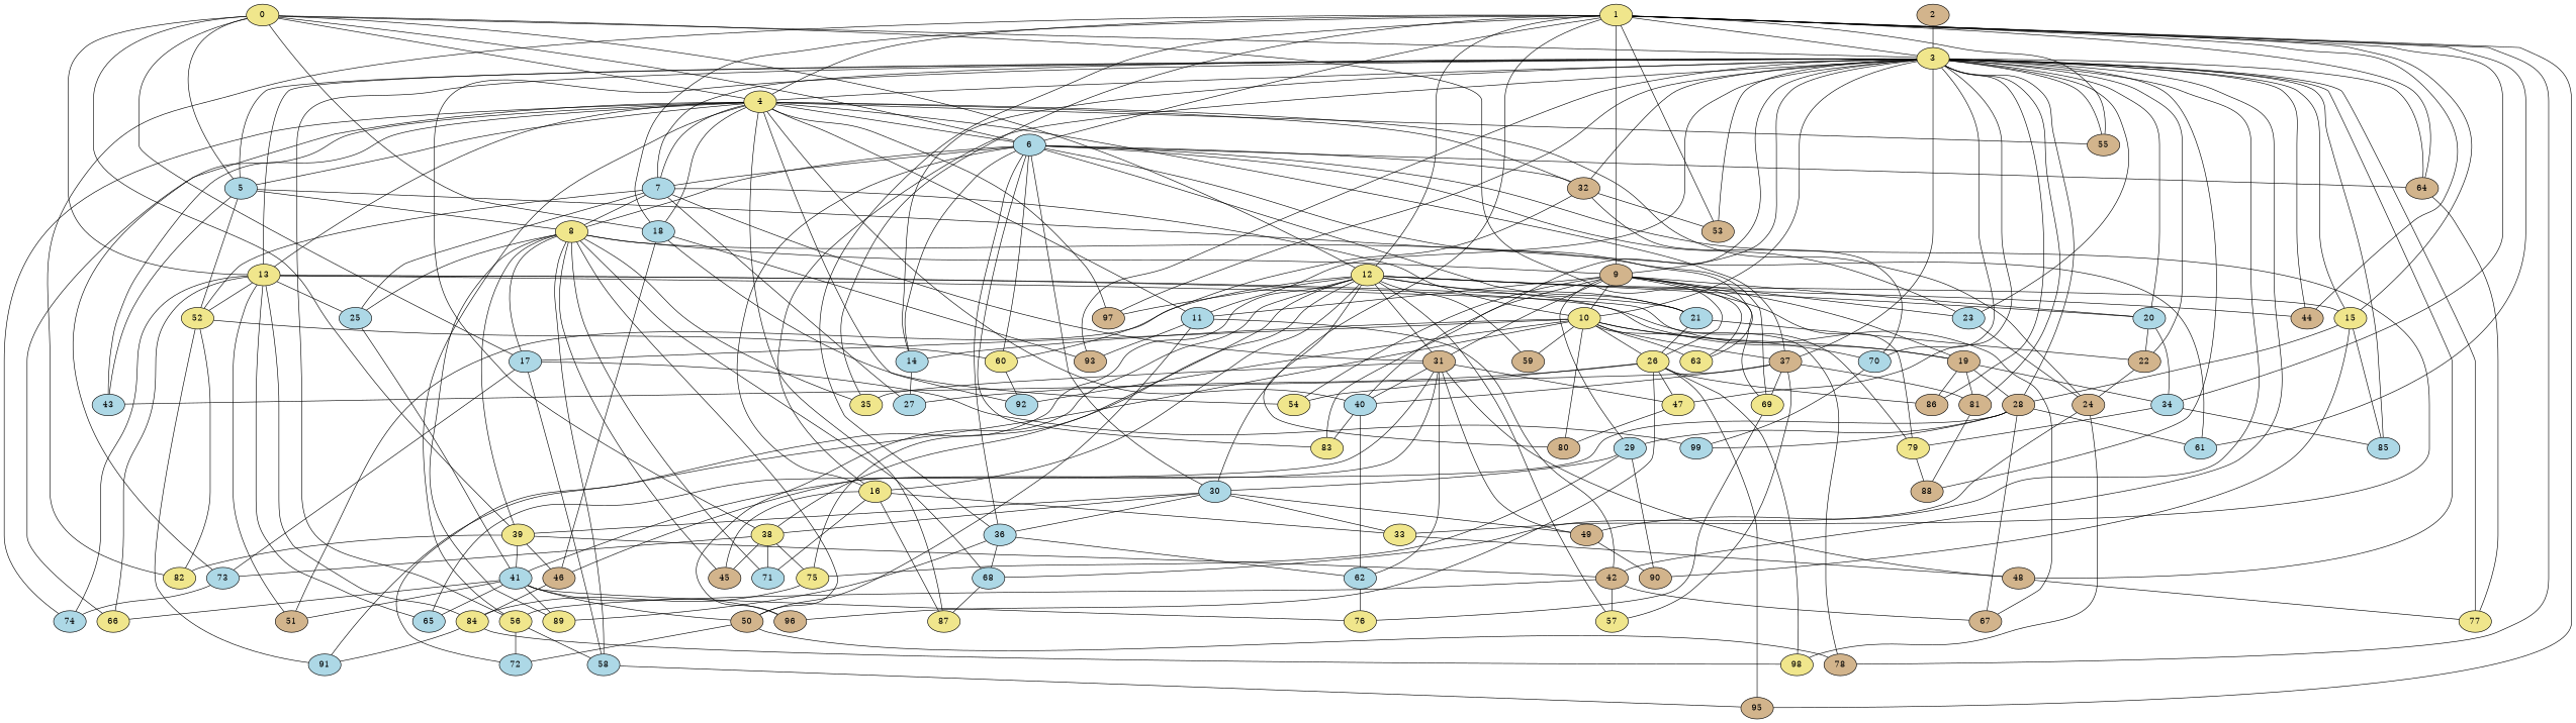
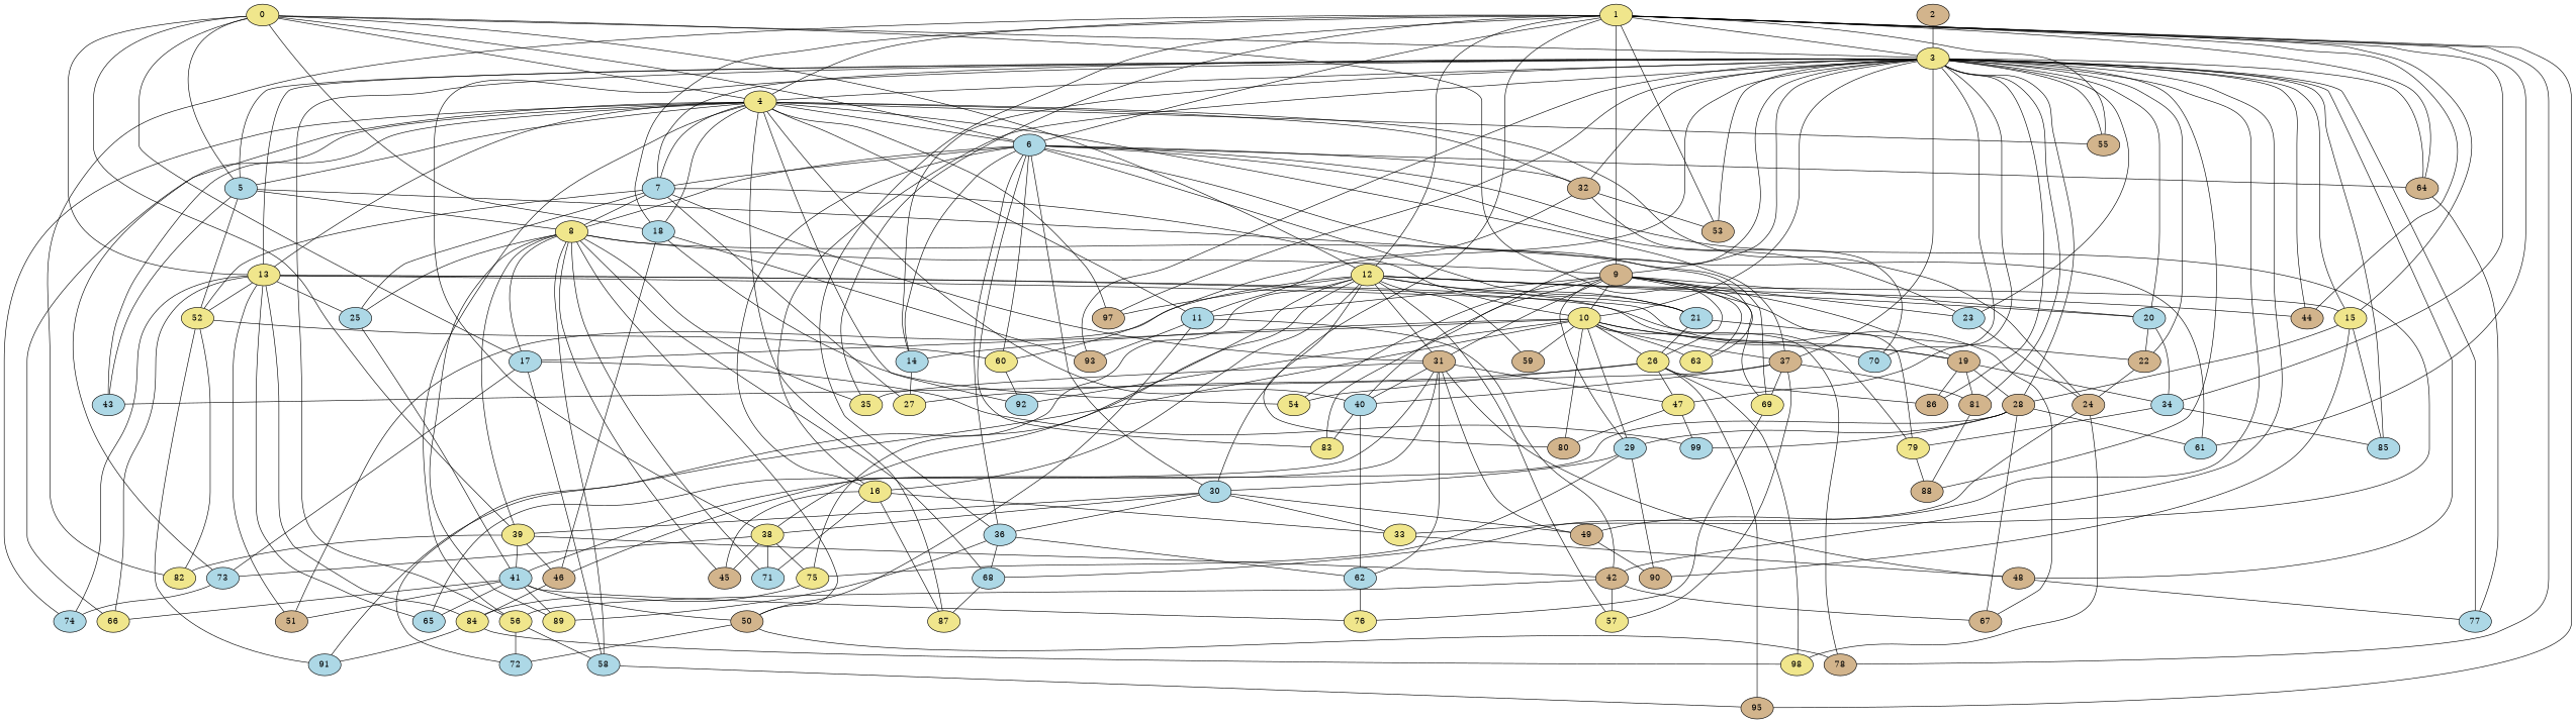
  strict graph {
    node [fillcolor=lightblue style=filled]
    edge [is_available=True prob=1.0]
    0 [fillcolor=khaki]
    3 [fillcolor=khaki]
    4 [fillcolor=khaki]
    5
    6
    12 [fillcolor=khaki]
    13 [fillcolor=khaki]
    17
    18
    26 [fillcolor=khaki]
    39 [fillcolor=khaki]
    9 [fillcolor=tan]
    15 [fillcolor=khaki]
    44 [fillcolor=tan]
    53 [fillcolor=tan]
    55 [fillcolor=tan]
    64 [fillcolor=tan]
    7
    10 [fillcolor=khaki]
    11
    14
    16 [fillcolor=khaki]
    20
    22 [fillcolor=tan]
    23
    28 [fillcolor=tan]
    32 [fillcolor=tan]
    37 [fillcolor=tan]
    38 [fillcolor=khaki]
    40
    42 [fillcolor=tan]
    47 [fillcolor=khaki]
    48 [fillcolor=tan]
    49 [fillcolor=tan]
    56 [fillcolor=khaki]
    70
-   77 [fillcolor=khaki]
+   77
    81 [fillcolor=tan]
    85
    86 [fillcolor=tan]
    88 [fillcolor=tan]
    93 [fillcolor=tan]
    97 [fillcolor=tan]
    24 [fillcolor=tan]
    43
    66 [fillcolor=khaki]
    73
    74
    87 [fillcolor=khaki]
    92
    61
    8 [fillcolor=khaki]
    52 [fillcolor=khaki]
    30
    36
    21
    33 [fillcolor=khaki]
    60 [fillcolor=khaki]
    63 [fillcolor=khaki]
    83 [fillcolor=khaki]
    31 [fillcolor=tan]
    79 [fillcolor=khaki]
    59 [fillcolor=tan]
    80 [fillcolor=tan]
    51 [fillcolor=tan]
    57 [fillcolor=khaki]
    72
    75 [fillcolor=khaki]
-   96 [fillcolor=tan]
    25
    19 [fillcolor=tan]
    65
    67 [fillcolor=tan]
    84 [fillcolor=khaki]
    58
    99
    54 [fillcolor=khaki]
    46 [fillcolor=tan]
    95 [fillcolor=tan]
-   27
+   27 [fillcolor=khaki]
    98 [fillcolor=khaki]
    82 [fillcolor=khaki]
    41
    1 [fillcolor=khaki]
    34
    35 [fillcolor=khaki]
    78 [fillcolor=tan]
    69 [fillcolor=khaki]
    29
    90 [fillcolor=tan]
    68
    89 [fillcolor=khaki]
    62
    2 [fillcolor=tan]
    91
    50 [fillcolor=tan]
    45 [fillcolor=tan]
    71
    76 [fillcolor=khaki]
    0 -- 3
    0 -- 4 [prob=0.666937441169]
    0 -- 5 [prob=0.845443763485]
    0 -- 6 [prob=0.35962637664]
    0 -- 12 [prob=0.708282793474]
    0 -- 13 [prob=0.564023301347]
    0 -- 17 [prob=0.628422193918]
    0 -- 18
    0 -- 26 [prob=0.574306231928]
    0 -- 39
    3 -- 4 [prob=0.786865765332]
    3 -- 5 [prob=0.47945007011]
    3 -- 13
    3 -- 9 [prob=0.307611387271]
    3 -- 15
    3 -- 44 [prob=0.661254901551]
    3 -- 53
    3 -- 55 [prob=0.908116536879]
    3 -- 64
    3 -- 7 [prob=0.58707922414]
    3 -- 10
    3 -- 11
    3 -- 14
    3 -- 16 [prob=0.412723745375]
    3 -- 20 [prob=0.926975784545]
    3 -- 22
    3 -- 23
    3 -- 28 [prob=0.62011038755]
    3 -- 32 [prob=0.0724315522448]
    3 -- 37 [prob=0.749796163248]
    3 -- 38 [prob=0.498828508687]
    3 -- 40 [prob=0.962122138922]
    3 -- 42 [prob=0.815283326293]
    3 -- 47 [prob=0.440285652838]
    3 -- 48 [prob=0.305465602667]
    3 -- 49 [prob=0.852299571474]
    3 -- 56
    3 -- 70 [prob=0.744318618736]
    3 -- 77 [prob=0.0322890126388]
    3 -- 81 [prob=0.803997488156]
    3 -- 85 [prob=0.751303986912]
    3 -- 86 [prob=0.811119230982]
    3 -- 88 [prob=0.241884287524]
    3 -- 93 [prob=0.612855570041]
    3 -- 97 [prob=0.551464787103]
    4 -- 5 [prob=0.95959787718]
    4 -- 6 [prob=0.826100993292]
    4 -- 13
    4 -- 18 [prob=0.758471505025]
    4 -- 55 [prob=0.386970793606]
    4 -- 7
    4 -- 11 [prob=0.487248903868]
    4 -- 32 [prob=0.0535096045044]
    4 -- 37
    4 -- 40 [prob=0.0296698061199]
    4 -- 56 [prob=0.548364902798]
    4 -- 97 [prob=0.673533538082]
    4 -- 24 [prob=0.580837647933]
    4 -- 43
    4 -- 66 [prob=0.122679506559]
    4 -- 73 [prob=0.223772205195]
    4 -- 74 [prob=0.378276543843]
    4 -- 87 [prob=0.134394547093]
    4 -- 92 [prob=0.387826830302]
    5 -- 43 [prob=0.971752032571]
    5 -- 61 [prob=0.817845766168]
    5 -- 8 [prob=0.370798675067]
    5 -- 52 [prob=0.401023785585]
    6 -- 64 [prob=0.759143378271]
    6 -- 7
    6 -- 14 [prob=0.0690200692054]
    6 -- 16 [prob=0.359330193239]
    6 -- 23 [prob=0.987096112639]
    6 -- 32 [prob=0.435032535534]
    6 -- 8 [prob=0.677171951864]
    6 -- 30
    6 -- 36
    6 -- 21 [prob=0.176202814694]
    6 -- 33 [prob=0.924810916515]
    6 -- 60
    6 -- 63
    6 -- 83
    12 -- 15 [prob=0.558345844866]
    12 -- 44 [prob=0.51026193435]
    12 -- 16 [prob=0.891384556151]
    12 -- 20 [prob=0.890837732627]
    12 -- 38
    12 -- 97
    12 -- 21 [prob=0.582077382503]
    12 -- 31 [prob=0.932965862694]
    12 -- 79 [prob=0.892480565371]
    12 -- 59
    12 -- 80 [prob=0.88908069846]
    12 -- 51 [prob=0.971920858549]
    12 -- 57 [prob=0.371265653153]
    12 -- 72 [prob=0.327368638565]
    12 -- 75 [prob=0.202779493942]
-   12 -- 96
    13 -- 66
    13 -- 74 [prob=0.992886093275]
    13 -- 52 [prob=0.5644801287]
    13 -- 21
    13 -- 51 [prob=0.19815383221]
    13 -- 25
    13 -- 19
    13 -- 65 [prob=0.362026738054]
    13 -- 67
    13 -- 84
    17 -- 73 [prob=0.863684344725]
    17 -- 58 [prob=0.839046910686]
    17 -- 99 [prob=0.761298434047]
    18 -- 93
    18 -- 54 [prob=0.741500283943]
    18 -- 46 [prob=0.199196053941]
    26 -- 47
    26 -- 86
-   26 -- 96 [prob=0.678792855216]
    26 -- 54
    26 -- 95 [prob=0.795650695144]
    26 -- 27
    26 -- 98
    39 -- 42 [prob=0.180800381507]
    39 -- 46
    39 -- 82 [prob=0.610219412786]
    39 -- 41 [prob=0.0958208942062]
    9 -- 10 [prob=0.0515529970394]
    9 -- 11
    9 -- 20 [prob=0.566980637907]
    9 -- 23
    9 -- 63 [prob=0.475690899198]
    9 -- 83
    9 -- 31 [prob=0.60177607511]
    9 -- 79 [prob=0.0624775981299]
    9 -- 19 [prob=0.643088649163]
    9 -- 54 [prob=0.979498091629]
    9 -- 69 [prob=0.723802194464]
    9 -- 29
    15 -- 28 [prob=0.378684314488]
    15 -- 85 [prob=0.0602801866241]
    15 -- 90 [prob=0.284526840236]
    64 -- 77
    7 -- 10 [prob=0.468883175769]
    7 -- 8 [prob=0.519566808293]
    7 -- 52 [prob=0.745587629515]
    7 -- 31 [prob=0.974961555574]
    7 -- 25
    7 -- 27 [prob=0.611143311698]
    10 -- 17 [prob=0.732223005839]
    10 -- 26 [prob=0.974083163205]
    10 -- 14
    10 -- 37 [prob=0.678367459302]
    10 -- 70 [prob=0.712293378105]
    10 -- 92 [prob=0.245787809612]
    10 -- 63 [prob=0.369576253544]
    10 -- 59 [prob=0.615056361228]
    10 -- 80
    10 -- 19
    10 -- 78 [prob=0.0954374506628]
+   10 -- 29 [prob=0.840584268029]
    10 -- 91
    11 -- 42 [prob=0.0171203443856]
    11 -- 93 [prob=0.95204654271]
    11 -- 50
    14 -- 27 [prob=0.552127846521]
    16 -- 87 [prob=0.972680597157]
    16 -- 33 [prob=0.0782795016999]
    16 -- 45 [prob=0.200207859399]
    16 -- 71 [prob=0.756928787052]
    20 -- 22 [prob=0.732492035691]
    20 -- 34
    22 -- 24
    23 -- 24 [prob=0.139234928175]
    28 -- 61 [prob=0.162679724382]
    28 -- 67
    28 -- 99
    28 -- 41
    28 -- 29 [prob=0.966762356349]
    32 -- 53 [prob=0.418140372957]
    32 -- 70 [prob=0.838261395962]
    32 -- 60
    37 -- 40 [prob=0.252504189875]
    37 -- 81 [prob=0.334134324833]
    37 -- 43 [prob=0.524096622522]
    37 -- 57 [prob=0.202303676979]
    37 -- 69
    38 -- 73 [prob=0.88290889103]
    38 -- 75 [prob=0.486157346328]
    38 -- 45 [prob=0.41078696514]
    38 -- 71 [prob=0.862190301633]
    40 -- 83 [prob=0.753803347964]
    40 -- 62 [prob=0.515827472906]
    42 -- 56 [prob=0.545716156359]
    42 -- 57
    42 -- 67 [prob=0.20104409368]
    47 -- 80 [prob=0.746073914795]
-   70 -- 99 [prob=0.0988365554273]
+   47 -- 99 [prob=0.0988365554273]
    48 -- 77 [prob=0.58209728633]
    49 -- 90
    56 -- 72 [prob=0.0308157391143]
    56 -- 58 [prob=0.280872989547]
    81 -- 88 [prob=0.955351466603]
    24 -- 98
    24 -- 68 [prob=0.284710056623]
    73 -- 74 [prob=0.185528526686]
    8 -- 17 [prob=0.443326141712]
    8 -- 39 [prob=0.682509580905]
    8 -- 9 [prob=0.522158866303]
    8 -- 25
    8 -- 58 [prob=0.28304613146]
    8 -- 35 [prob=0.703490887964]
    8 -- 69 [prob=0.700449044387]
    8 -- 68 [prob=0.868424779091]
    8 -- 89 [prob=0.676712430478]
    8 -- 50 [prob=0.112964883064]
    8 -- 45 [prob=0.474749037636]
    8 -- 71 [prob=0.195274776796]
    52 -- 60 [prob=0.771750499512]
    52 -- 82 [prob=0.645693687403]
    52 -- 91 [prob=0.0738327123313]
    30 -- 39 [prob=0.620086343673]
    30 -- 38 [prob=0.02586209379]
    30 -- 49 [prob=0.420289482529]
    30 -- 36
    30 -- 33
    36 -- 68 [prob=0.964150791614]
    36 -- 89 [prob=0.0955253189502]
    36 -- 62 [prob=0.223466907797]
    21 -- 26 [prob=0.750328870968]
    21 -- 22
    33 -- 48
    60 -- 92 [prob=0.361746967583]
    31 -- 40 [prob=0.286267908159]
    31 -- 47 [prob=0.329360374299]
    31 -- 48 [prob=0.0681702440886]
    31 -- 49 [prob=0.0818682563873]
    31 -- 65
    31 -- 46
    31 -- 35 [prob=0.374064884283]
    31 -- 62 [prob=0.500691327166]
    79 -- 88 [prob=0.985453859583]
    75 -- 84 [prob=0.297624648422]
    25 -- 41
    19 -- 28 [prob=0.794040319467]
    19 -- 81
    19 -- 86 [prob=0.16826752567]
    19 -- 34 [prob=0.050041379876]
    84 -- 98 [prob=0.825116004718]
    84 -- 91
    58 -- 95 [prob=0.938405031403]
    46 -- 84
    41 -- 66 [prob=0.889071589922]
    41 -- 51 [prob=0.162197035346]
-   41 -- 96 [prob=0.672335944902]
    41 -- 65
    41 -- 89 [prob=0.624645016483]
    41 -- 50 [prob=0.504438191881]
    41 -- 76 [prob=0.24641900617]
    1 -- 3 [prob=0.0555043470135]
    1 -- 4 [prob=0.820691108454]
    1 -- 6 [prob=0.425542813059]
    1 -- 12 [prob=0.335972738111]
    1 -- 18
    1 -- 9
    1 -- 15
    1 -- 44 [prob=0.464656516737]
    1 -- 53 [prob=0.449826335524]
    1 -- 55 [prob=0.436678639568]
    1 -- 64 [prob=0.399871011276]
    1 -- 61 [prob=0.929826663362]
    1 -- 30 [prob=0.874105031173]
    1 -- 36 [prob=0.496709553945]
    1 -- 95 [prob=0.402014328418]
    1 -- 82
    1 -- 34 [prob=0.842074359381]
    1 -- 35
    1 -- 78 [prob=0.633927427133]
    34 -- 85 [prob=0.876681560898]
    34 -- 79 [prob=0.321992947317]
    69 -- 76 [prob=0.476587174132]
    29 -- 30 [prob=0.782055520846]
    29 -- 75 [prob=0.589682019945]
    29 -- 90 [prob=0.543605691436]
    68 -- 87 [prob=0.79905375046]
    62 -- 76 [prob=0.169443725611]
    2 -- 3
    50 -- 72 [prob=0.386295119917]
    50 -- 78
  }
